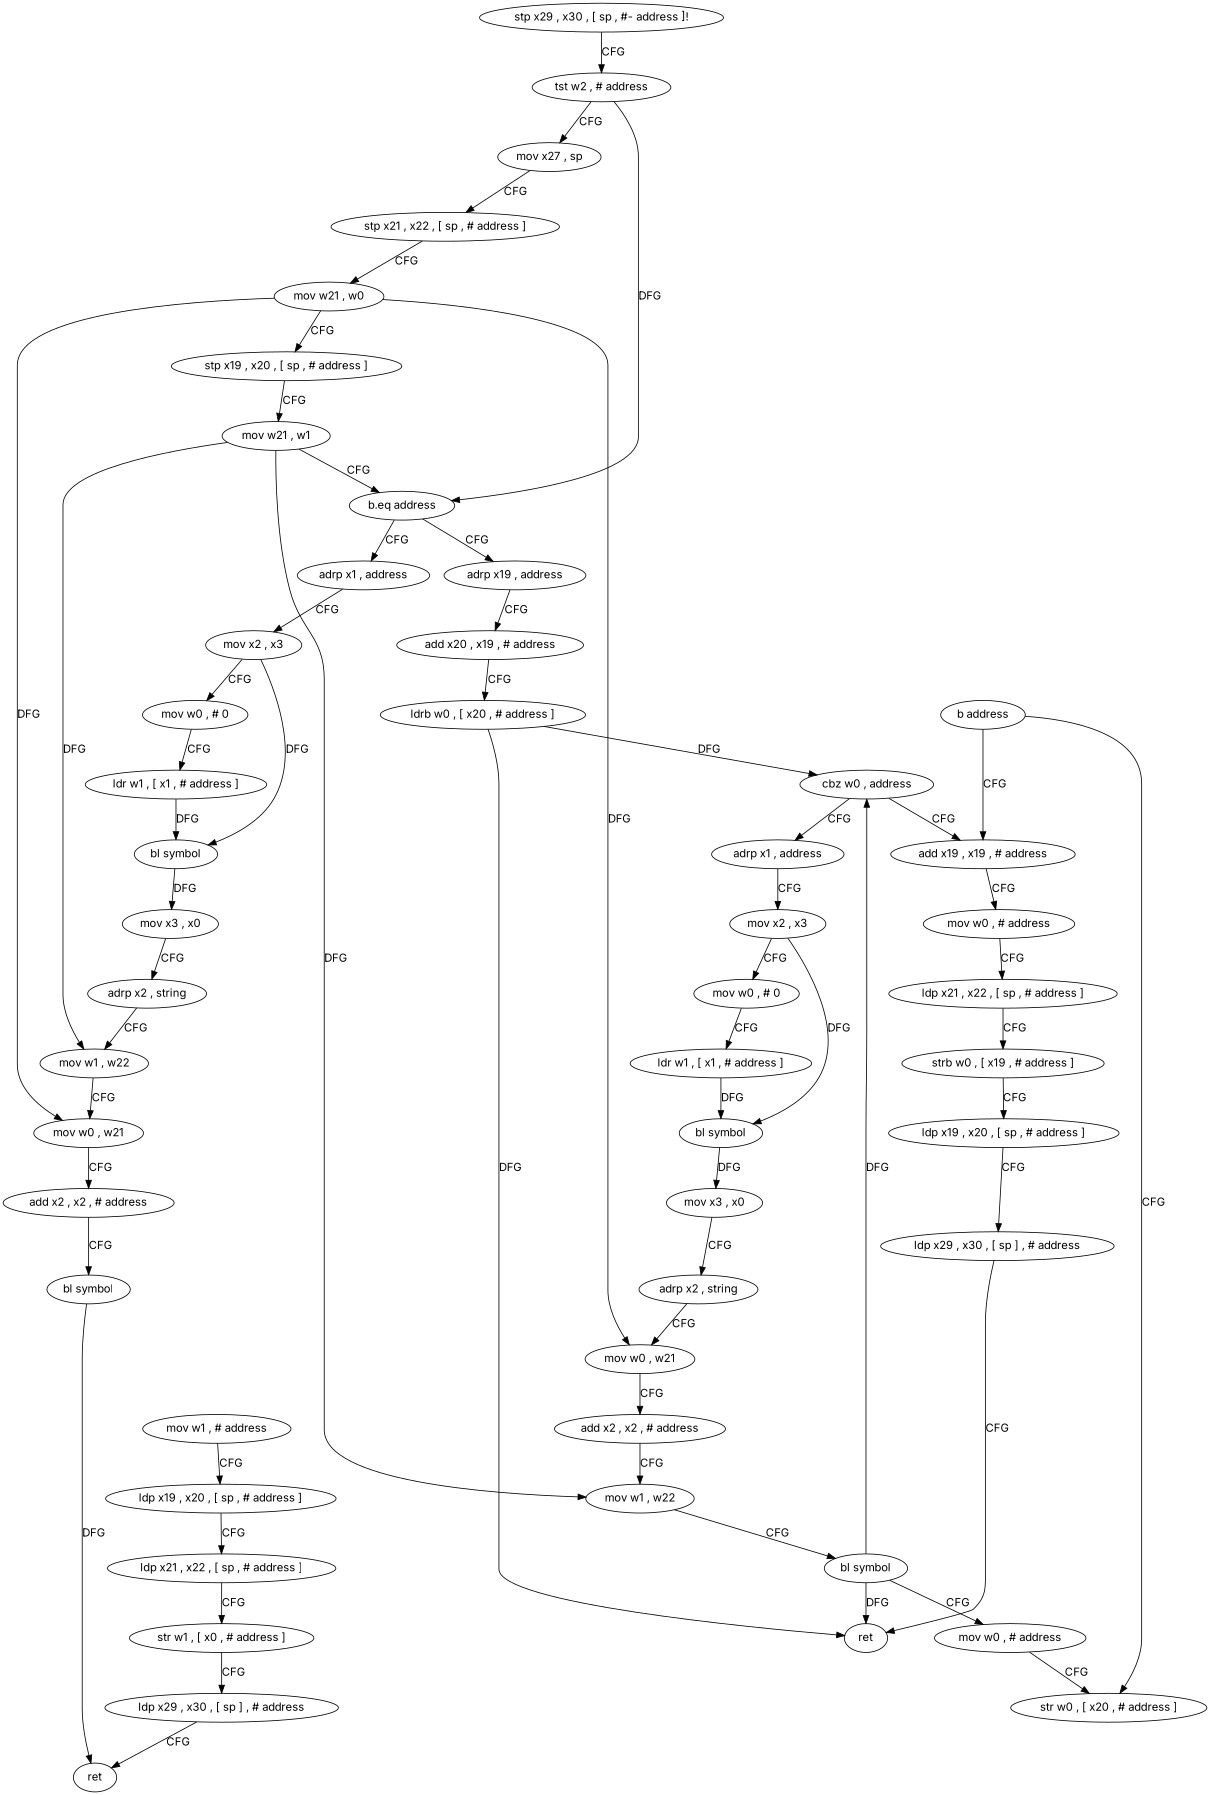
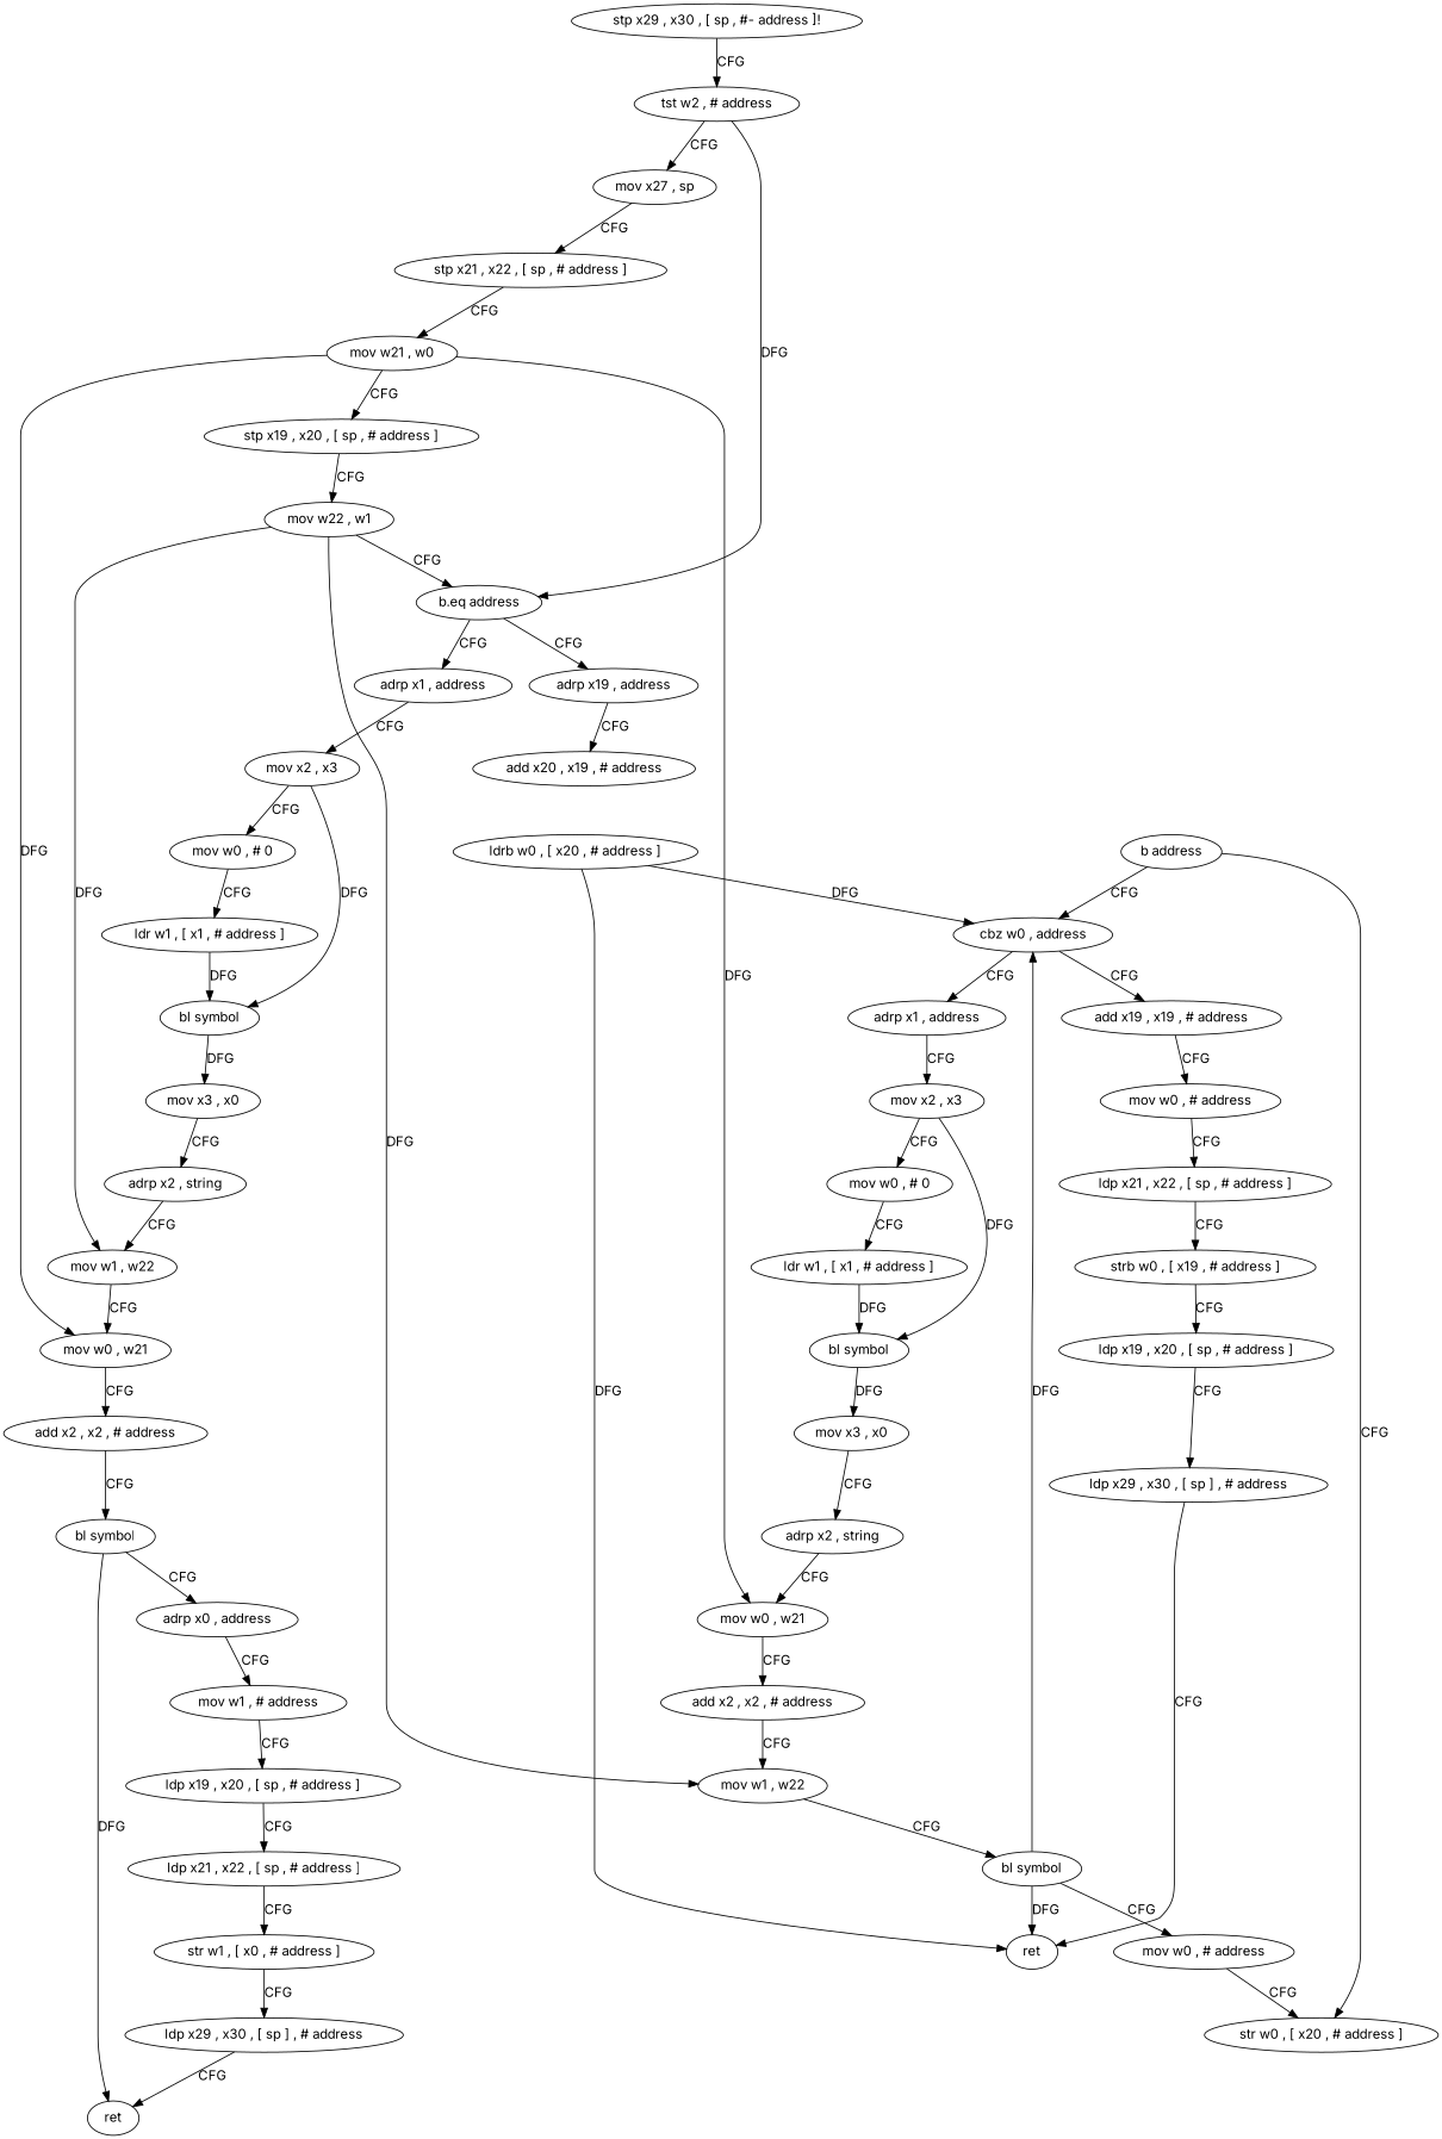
  digraph {
    fontname=Inter
    node [fontname=Inter]
    edge [fontname=Inter]
    n1 [label="stp x29 , x30 , [ sp , #- address ]!"]
    n2 [label="tst w2 , # address"]
    n3 [label="mov x27 , sp"]
    n4 [label="b.eq address"]
    n5 [label="stp x21 , x22 , [ sp , # address ]"]
    n6 [label="adrp x1 , address"]
    n7 [label="adrp x19 , address"]
    n8 [label="mov w21 , w0"]
    n9 [label="stp x19 , x20 , [ sp , # address ]"]
    n10 [label="mov w0 , w21"]
    n11 [label="mov w0 , w21"]
-   n12 [label="mov w21 , w1"]
+   n12 [label="mov w22 , w1"]
    n13 [label="add x2 , x2 , # address"]
    n14 [label="add x2 , x2 , # address"]
    n15 [label="mov w1 , w22"]
    n16 [label="mov w1 , w22"]
    n17 [label="bl symbol"]
    n18 [label="mov x2 , x3"]
    n19 [label="add x20 , x19 , # address"]
    n20 [label="mov w0 , # 0"]
    n21 [label="bl symbol"]
    n22 [label="ldrb w0 , [ x20 , # address ]"]
    n23 [label="ldr w1 , [ x1 , # address ]"]
    n24 [label="mov x3 , x0"]
    n25 [label="adrp x2 , string"]
    n26 [label="bl symbol"]
+   n27 [label="adrp x0 , address"]
    n28 [label=ret]
    n29 [label="mov w1 , # address"]
    n30 [label="ldp x19 , x20 , [ sp , # address ]"]
    n31 [label="ldp x21 , x22 , [ sp , # address ]"]
    n32 [label="str w1 , [ x0 , # address ]"]
    n33 [label="ldp x29 , x30 , [ sp ] , # address"]
    n34 [label="cbz w0 , address"]
    n35 [label=ret]
    n36 [label="adrp x1 , address"]
    n37 [label="add x19 , x19 , # address"]
    n38 [label="mov x2 , x3"]
    n39 [label="mov w0 , # address"]
    n40 [label="mov w0 , # 0"]
    n41 [label="bl symbol"]
    n42 [label="ldp x21 , x22 , [ sp , # address ]"]
    n43 [label="ldr w1 , [ x1 , # address ]"]
    n44 [label="mov x3 , x0"]
    n45 [label="adrp x2 , string"]
    n46 [label="mov w0 , # address"]
    n47 [label="str w0 , [ x20 , # address ]"]
    n48 [label="b address"]
    n49 [label="strb w0 , [ x19 , # address ]"]
    n50 [label="ldp x19 , x20 , [ sp , # address ]"]
    n51 [label="ldp x29 , x30 , [ sp ] , # address"]
    n1 -> n2 [label=CFG]
    n2 -> n3 [label=CFG]
    n2 -> n4 [label=DFG]
    n3 -> n5 [label=CFG]
    n4 -> n6 [label=CFG]
    n4 -> n7 [label=CFG]
    n5 -> n8 [label=CFG]
    n6 -> n18 [label=CFG]
    n7 -> n19 [label=CFG]
    n8 -> n9 [label=CFG]
    n8 -> n10 [label=DFG]
    n8 -> n11 [label=DFG]
    n9 -> n12 [label=CFG]
    n10 -> n13 [label=CFG]
    n11 -> n14 [label=CFG]
    n12 -> n4 [label=CFG]
    n12 -> n15 [label=DFG]
    n12 -> n16 [label=DFG]
    n13 -> n26 [label=CFG]
    n14 -> n16 [label=CFG]
    n15 -> n10 [label=CFG]
    n16 -> n17 [label=CFG]
    n17 -> n34 [label=DFG]
    n17 -> n35 [label=DFG]
    n17 -> n46 [label=CFG]
    n18 -> n20 [label=CFG]
    n18 -> n21 [label=DFG]
-   n19 -> n22 [label=CFG]
    n20 -> n23 [label=CFG]
    n21 -> n24 [label=DFG]
    n22 -> n34 [label=DFG]
    n22 -> n35 [label=DFG]
    n23 -> n21 [label=DFG]
    n24 -> n25 [label=CFG]
    n25 -> n15 [label=CFG]
+   n26 -> n27 [label=CFG]
    n26 -> n28 [label=DFG]
+   n27 -> n29 [label=CFG]
    n29 -> n30 [label=CFG]
    n30 -> n31 [label=CFG]
    n31 -> n32 [label=CFG]
    n32 -> n33 [label=CFG]
    n33 -> n28 [label=CFG]
    n34 -> n36 [label=CFG]
    n34 -> n37 [label=CFG]
    n36 -> n38 [label=CFG]
    n37 -> n39 [label=CFG]
    n38 -> n40 [label=CFG]
    n38 -> n41 [label=DFG]
    n39 -> n42 [label=CFG]
    n40 -> n43 [label=CFG]
    n41 -> n44 [label=DFG]
    n42 -> n49 [label=CFG]
    n43 -> n41 [label=DFG]
    n44 -> n45 [label=CFG]
    n45 -> n11 [label=CFG]
    n46 -> n47 [label=CFG]
-   n48 -> n37 [label=CFG]
+   n48 -> n34 [label=CFG]
    n48 -> n47 [label=CFG]
    n49 -> n50 [label=CFG]
    n50 -> n51 [label=CFG]
    n51 -> n35 [label=CFG]
  }
